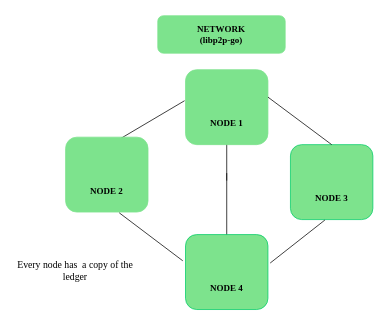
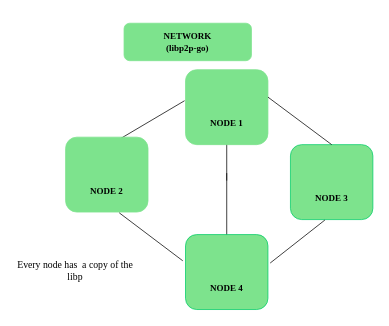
  <mxCell id="0" />
  <mxCell id="1" parent="0" />
  <mxCell id="2" value="" style="group" parent="1" vertex="1" connectable="0"><mxGeometry x="20" y="20" width="477" height="392" as="geometry" /></mxCell>
  <mxCell id="3" value="&lt;font color=&quot;#000000&quot;&gt;&lt;br&gt;&lt;br&gt;&lt;br&gt;NODE 3&lt;/font&gt;" style="rounded=1;whiteSpace=wrap;html=1;fontFamily=Tahoma;fontColor=#ffffff;fontStyle=1;fillColor=#7DE38D;strokeColor=#00CC66;" parent="2" vertex="1"><mxGeometry x="367" y="172" width="110" height="100" as="geometry" /></mxCell>
- <mxCell id="4" value="&lt;font style=&quot;font-size: 13px&quot;&gt;Every node has&amp;nbsp; a copy of the ledger&lt;/font&gt;" style="text;html=1;strokeColor=none;fillColor=none;align=center;verticalAlign=middle;whiteSpace=wrap;rounded=0;fontFamily=Tahoma;fontSize=13;fontColor=none;" parent="2" vertex="1"><mxGeometry y="330" width="160" height="20" as="geometry" /></mxCell>
+ <mxCell id="4" value="&lt;font style=&quot;font-size: 13px&quot;&gt;Every node has&amp;nbsp; a copy of the libp&lt;/font&gt;" style="text;html=1;strokeColor=none;fillColor=none;align=center;verticalAlign=middle;whiteSpace=wrap;rounded=0;fontFamily=Tahoma;fontSize=13;fontColor=none;" parent="2" vertex="1"><mxGeometry y="330" width="160" height="20" as="geometry" /></mxCell>
  <mxCell id="5" value="" style="group" parent="2" vertex="1" connectable="0"><mxGeometry x="67" width="377" height="392" as="geometry" /></mxCell>
  <mxCell id="6" value="" style="endArrow=none;html=1;entryX=-0.011;entryY=0.414;entryDx=0;entryDy=0;entryPerimeter=0;" parent="5" target="11" edge="1"><mxGeometry width="50" height="50" relative="1" as="geometry"><mxPoint x="63" y="170" as="sourcePoint" /><mxPoint x="133" y="120" as="targetPoint" /></mxGeometry></mxCell>
  <mxCell id="7" value="" style="endArrow=none;html=1;fontFamily=Tahoma;fontColor=none;entryX=0.5;entryY=1;entryDx=0;entryDy=0;" parent="5" target="15" edge="1"><mxGeometry width="50" height="50" relative="1" as="geometry"><mxPoint x="215" y="220" as="sourcePoint" /><mxPoint x="253" y="140" as="targetPoint" /></mxGeometry></mxCell>
  <mxCell id="8" value="" style="endArrow=none;html=1;fontFamily=Tahoma;fontColor=none;" parent="5" edge="1"><mxGeometry width="50" height="50" relative="1" as="geometry"><mxPoint x="215" y="320" as="sourcePoint" /><mxPoint x="215" y="210" as="targetPoint" /></mxGeometry></mxCell>
  <mxCell id="9" value="&lt;font color=&quot;#000000&quot;&gt;&lt;br&gt;&lt;br&gt;&lt;br&gt;NODE 4&lt;/font&gt;" style="rounded=1;whiteSpace=wrap;html=1;fontFamily=Tahoma;fontColor=#ffffff;fontStyle=1;fillColor=#7DE38D;strokeColor=#00CC66;" parent="5" vertex="1"><mxGeometry x="160" y="292" width="110" height="100" as="geometry" /></mxCell>
  <mxCell id="10" value="&lt;font color=&quot;#000000&quot;&gt;&lt;br&gt;&lt;br&gt;&lt;br&gt;NODE 2&lt;/font&gt;" style="rounded=1;whiteSpace=wrap;html=1;fontFamily=Tahoma;fontColor=#ffffff;fontStyle=1;fillColor=#7DE38D;strokeColor=#7DE38D;" parent="5" vertex="1"><mxGeometry y="162" width="110" height="100" as="geometry" /></mxCell>
  <mxCell id="11" value="&lt;font color=&quot;#000000&quot;&gt;&lt;br&gt;&lt;br&gt;&lt;br&gt;NODE 1&lt;/font&gt;" style="rounded=1;whiteSpace=wrap;html=1;fontFamily=Tahoma;fontColor=#ffffff;fontStyle=1;fillColor=#7DE38D;strokeColor=#7DE38D;" parent="5" vertex="1"><mxGeometry x="160" y="72" width="110" height="100" as="geometry" /></mxCell>
  <mxCell id="12" value="" style="shape=image;html=1;verticalAlign=top;verticalLabelPosition=bottom;labelBackgroundColor=#ffffff;imageAspect=0;aspect=fixed;image=https://cdn1.iconfinder.com/data/icons/multimedia-and-interface-flat-style-1/32/Multimedia_Computer_multimedia_mac_display-128.png;strokeColor=#000000;fillColor=none;gradientColor=#ffffff;fontFamily=Tahoma;fontColor=none;" parent="5" vertex="1"><mxGeometry x="33" y="180" width="44" height="44" as="geometry" /></mxCell>
  <mxCell id="13" value="" style="shape=image;html=1;verticalAlign=top;verticalLabelPosition=bottom;labelBackgroundColor=#ffffff;imageAspect=0;aspect=fixed;image=https://cdn1.iconfinder.com/data/icons/multimedia-and-interface-flat-style-1/32/Multimedia_Computer_multimedia_mac_display-128.png;strokeColor=#000000;fillColor=none;gradientColor=#ffffff;fontFamily=Tahoma;fontColor=none;" parent="5" vertex="1"><mxGeometry x="193" y="306" width="44" height="44" as="geometry" /></mxCell>
  <mxCell id="14" value="" style="shape=image;html=1;verticalAlign=top;verticalLabelPosition=bottom;labelBackgroundColor=#ffffff;imageAspect=0;aspect=fixed;image=https://cdn1.iconfinder.com/data/icons/multimedia-and-interface-flat-style-1/32/Multimedia_Computer_multimedia_mac_display-128.png;strokeColor=#000000;fillColor=none;gradientColor=#ffffff;fontFamily=Tahoma;fontColor=none;" parent="5" vertex="1"><mxGeometry x="333" y="190" width="44" height="44" as="geometry" /></mxCell>
  <mxCell id="15" value="" style="shape=image;html=1;verticalAlign=top;verticalLabelPosition=bottom;labelBackgroundColor=#ffffff;imageAspect=0;aspect=fixed;image=https://cdn1.iconfinder.com/data/icons/multimedia-and-interface-flat-style-1/32/Multimedia_Computer_multimedia_mac_display-128.png;strokeColor=#000000;fillColor=none;gradientColor=#ffffff;fontFamily=Tahoma;fontColor=none;" parent="5" vertex="1"><mxGeometry x="193" y="90" width="44" height="44" as="geometry" /></mxCell>
- <mxCell id="16" value="&lt;b&gt;&lt;font color=&quot;#000000&quot;&gt;NETWORK&lt;br&gt;(libp2p-go)&lt;/font&gt;&lt;br&gt;&lt;/b&gt;" style="rounded=1;whiteSpace=wrap;html=1;fontFamily=Tahoma;fontColor=#ffffff;fillColor=#7DE38D;strokeColor=#7DE38D;" parent="5" vertex="1"><mxGeometry x="123" width="170" height="50" as="geometry" /></mxCell>
+ <mxCell id="16" value="&lt;b&gt;&lt;font color=&quot;#000000&quot;&gt;NETWORK&lt;br&gt;(libp2p-go)&lt;/font&gt;&lt;br&gt;&lt;/b&gt;" style="rounded=1;whiteSpace=wrap;html=1;fontFamily=Tahoma;fontColor=#ffffff;fillColor=#7DE38D;strokeColor=#7DE38D;" parent="5" vertex="1"><mxGeometry x="78" y="10" width="170" height="50" as="geometry" /></mxCell>
  <mxCell id="17" value="" style="endArrow=none;html=1;entryX=0.651;entryY=1.01;entryDx=0;entryDy=0;entryPerimeter=0;exitX=-0.033;exitY=0.35;exitDx=0;exitDy=0;exitPerimeter=0;" parent="5" source="9" target="10" edge="1"><mxGeometry width="50" height="50" relative="1" as="geometry"><mxPoint x="73" y="310" as="sourcePoint" /><mxPoint x="123" y="260" as="targetPoint" /></mxGeometry></mxCell>
  <mxCell id="18" value="" style="endArrow=none;html=1;exitX=1.027;exitY=0.38;exitDx=0;exitDy=0;exitPerimeter=0;entryX=0.418;entryY=1.006;entryDx=0;entryDy=0;entryPerimeter=0;" parent="2" source="9" target="3" edge="1"><mxGeometry width="50" height="50" relative="1" as="geometry"><mxPoint x="1270" y="370" as="sourcePoint" /><mxPoint x="1320" y="320" as="targetPoint" /></mxGeometry></mxCell>
  <mxCell id="19" value="" style="endArrow=none;html=1;entryX=1;entryY=0.366;entryDx=0;entryDy=0;entryPerimeter=0;exitX=0.5;exitY=0;exitDx=0;exitDy=0;" parent="2" source="3" target="11" edge="1"><mxGeometry width="50" height="50" relative="1" as="geometry"><mxPoint x="1290" y="180" as="sourcePoint" /><mxPoint x="1340" y="130" as="targetPoint" /></mxGeometry></mxCell>
